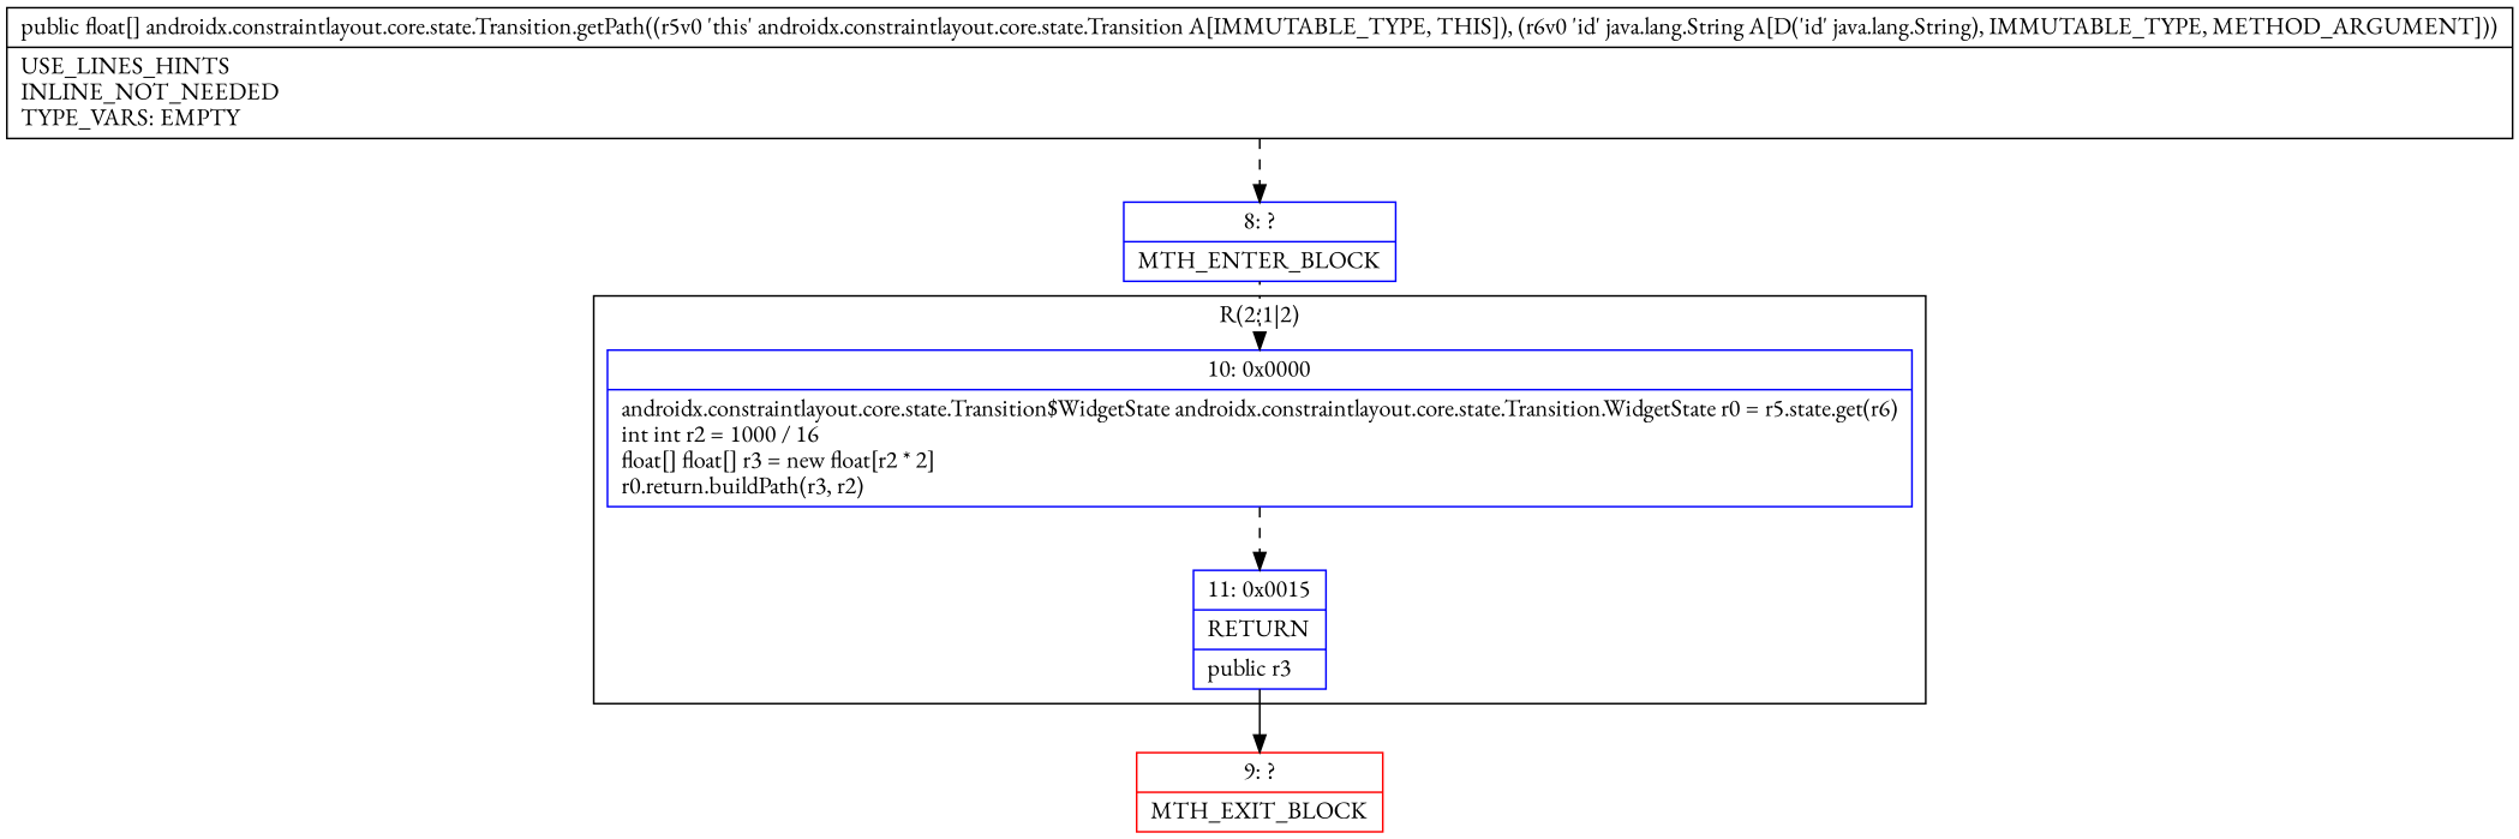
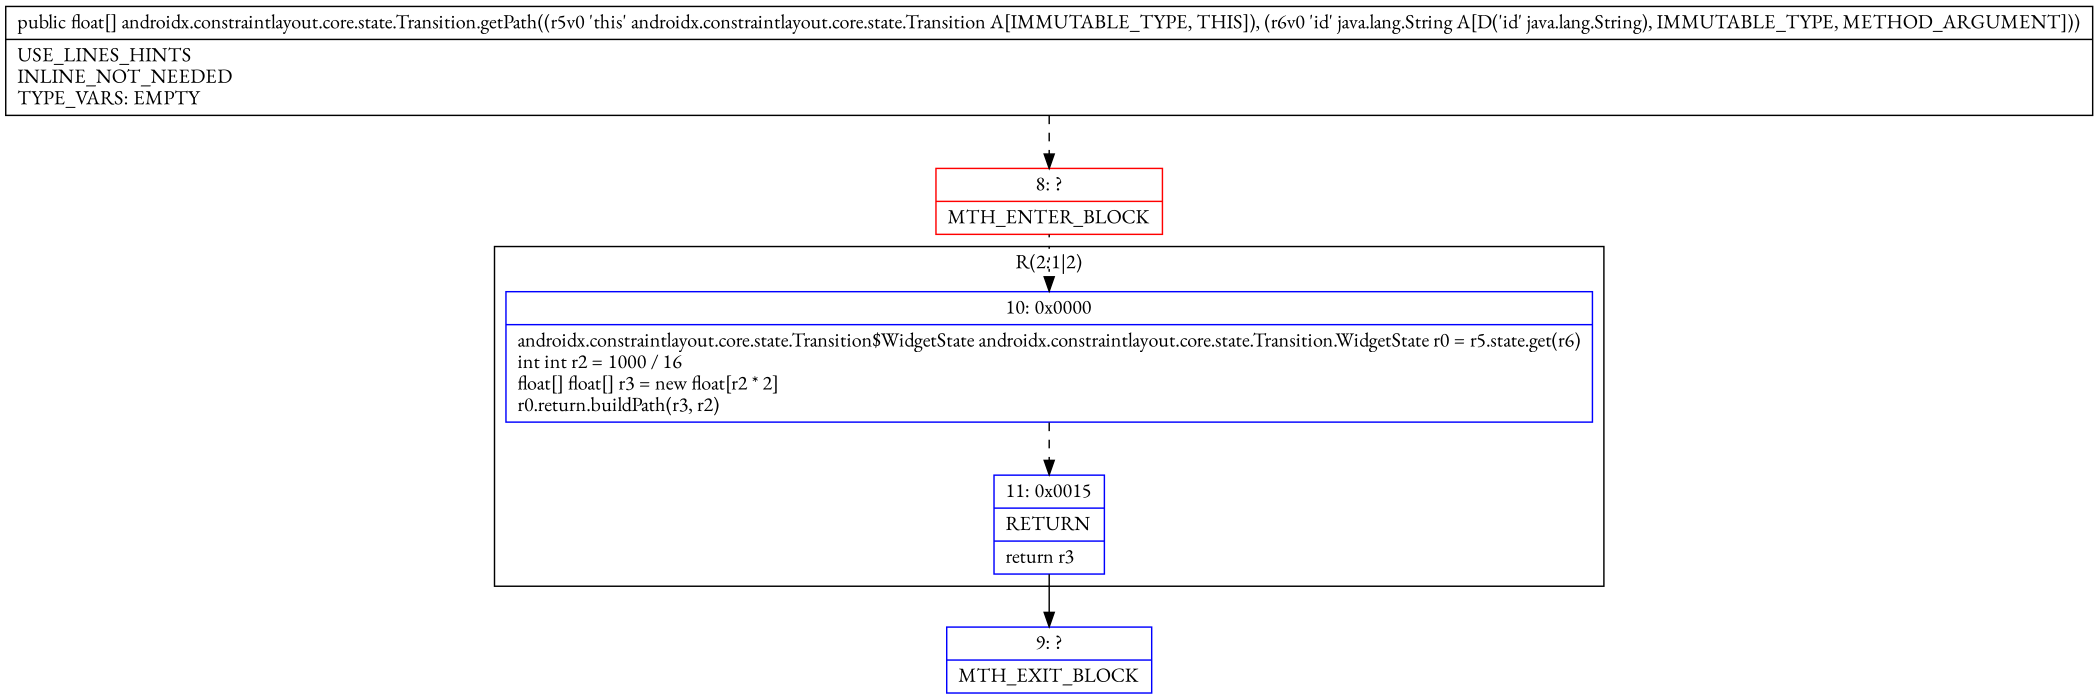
  digraph {
    fontname="EB Garamond"
    node [color=blue fontname="EB Garamond" shape=record]
    edge [fontname="EB Garamond" style=dashed]
    n1 [label="{10\:\ 0x0000|androidx.constraintlayout.core.state.Transition$WidgetState androidx.constraintlayout.core.state.Transition.WidgetState r0 = r5.state.get(r6)\lint int r2 = 1000 \/ 16\lfloat[] float[] r3 = new float[r2 * 2]\lr0.return.buildPath(r3, r2)\l}"]
-   n2 [label="{11\:\ 0x0015|RETURN\l|public r3\l}"]
-   n3 [color=red label="{9\:\ ?|MTH_EXIT_BLOCK\l}"]
-   n4 [label="{8\:\ ?|MTH_ENTER_BLOCK\l}"]
+   n2 [label="{11\:\ 0x0015|RETURN\l|return r3\l}"]
+   n3 [label="{9\:\ ?|MTH_EXIT_BLOCK\l}"]
+   n4 [color=red label="{8\:\ ?|MTH_ENTER_BLOCK\l}"]
    n5 [label="{public float[] androidx.constraintlayout.core.state.Transition.getPath((r5v0 'this' androidx.constraintlayout.core.state.Transition A[IMMUTABLE_TYPE, THIS]), (r6v0 'id' java.lang.String A[D('id' java.lang.String), IMMUTABLE_TYPE, METHOD_ARGUMENT]))  | USE_LINES_HINTS\lINLINE_NOT_NEEDED\lTYPE_VARS: EMPTY\l}" color=""]
    subgraph cluster_1 {
      label="R(2:1|2)"
      n1
      n2
    }
    n1 -> n2
    n2 -> n3 [style=solid]
    n4 -> n1 [style=dotted]
    n5 -> n4
  }
